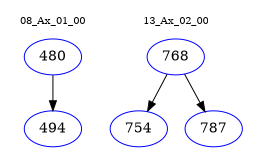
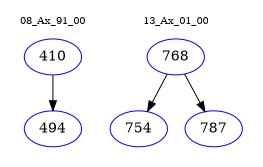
  digraph {
    node [color=blue]
    edge [color=black]
-   n1 [label=480]
+   n1 [label=410]
    n2 [label=494]
    n3 [label=768]
    n4 [label=754]
    n5 [label=787]
    subgraph cluster_1 {
      color=white
      fontsize=10
-     label="08_Ax_01_00"
+     label="08_Ax_91_00"
      n1
      n2
    }
    subgraph cluster_2 {
      color=white
      fontsize=10
-     label="13_Ax_02_00"
+     label="13_Ax_01_00"
      n3
      n4
      n5
    }
    n1 -> n2
    n3 -> n4
    n3 -> n5
  }
